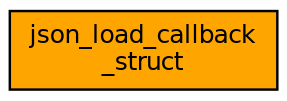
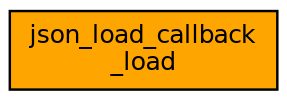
  digraph {
    rankdir=LR
-   n1 [color=black fillcolor=orange fontname=Helvetica fontsize=10 height=0.2 label="json_load_callback\l_struct" shape=record style=filled width=0.4]
+   n1 [color=black fillcolor=orange fontname=Helvetica fontsize=10 height=0.2 label="json_load_callback\l_load" shape=record style=filled width=0.4]
  }
